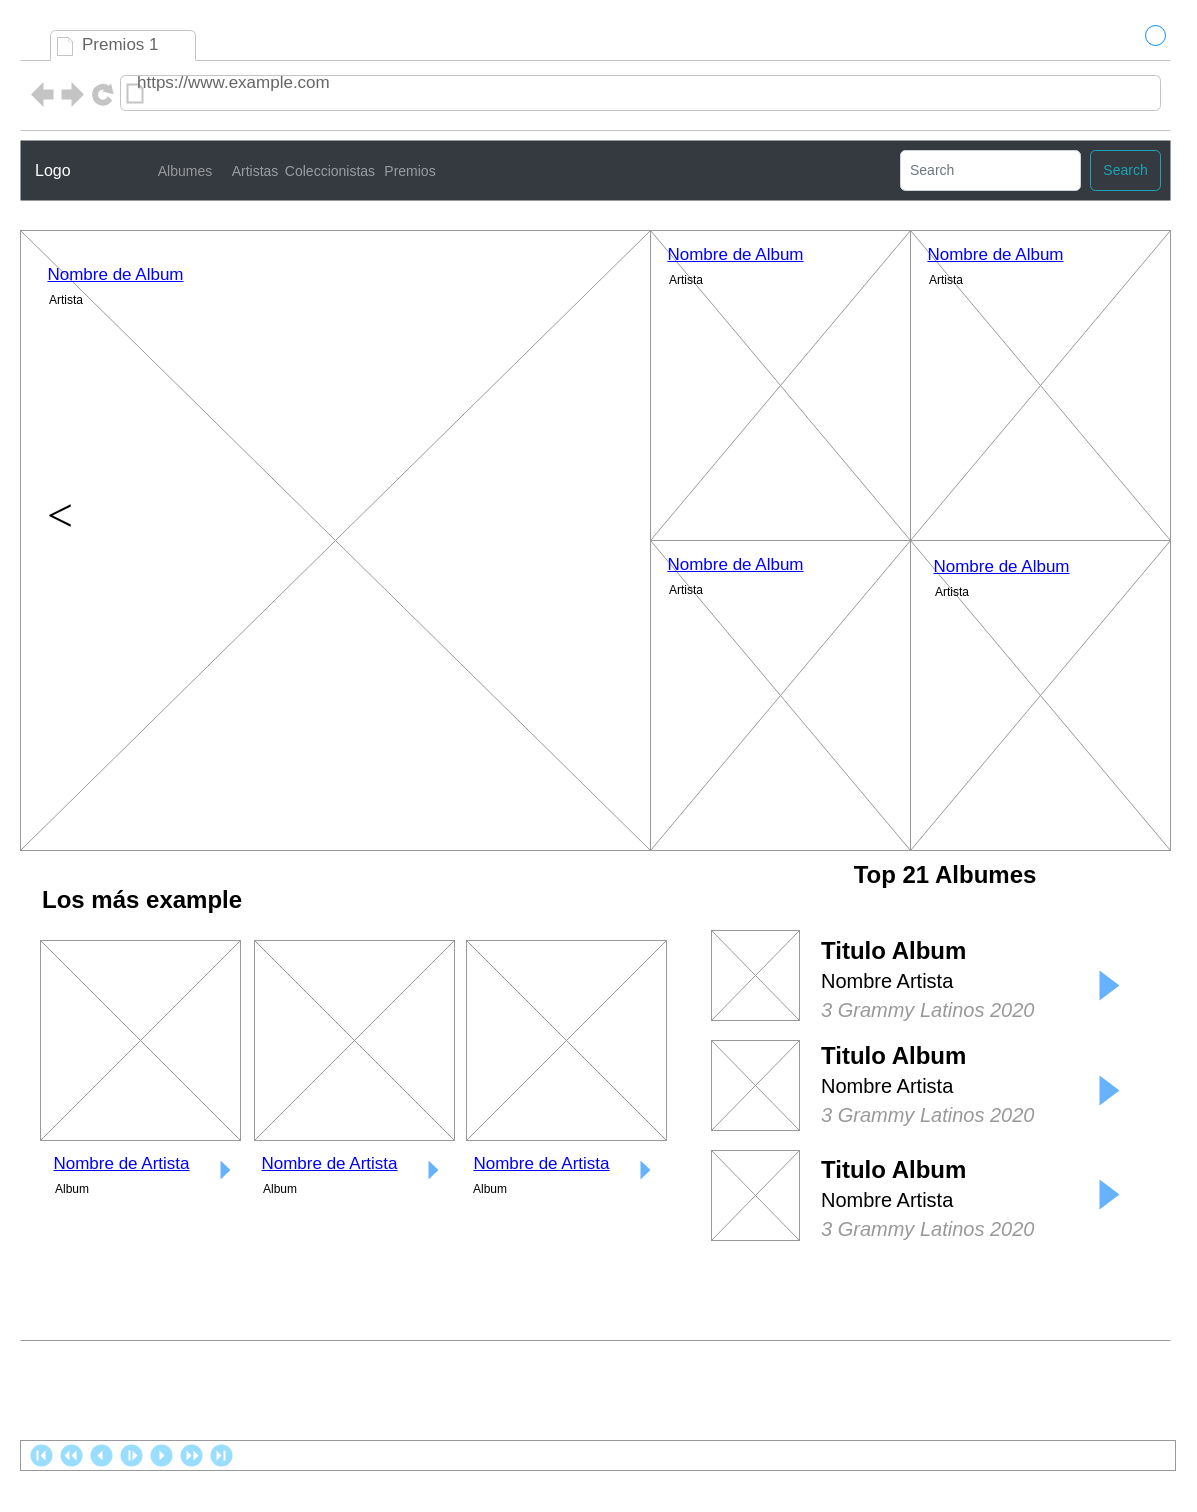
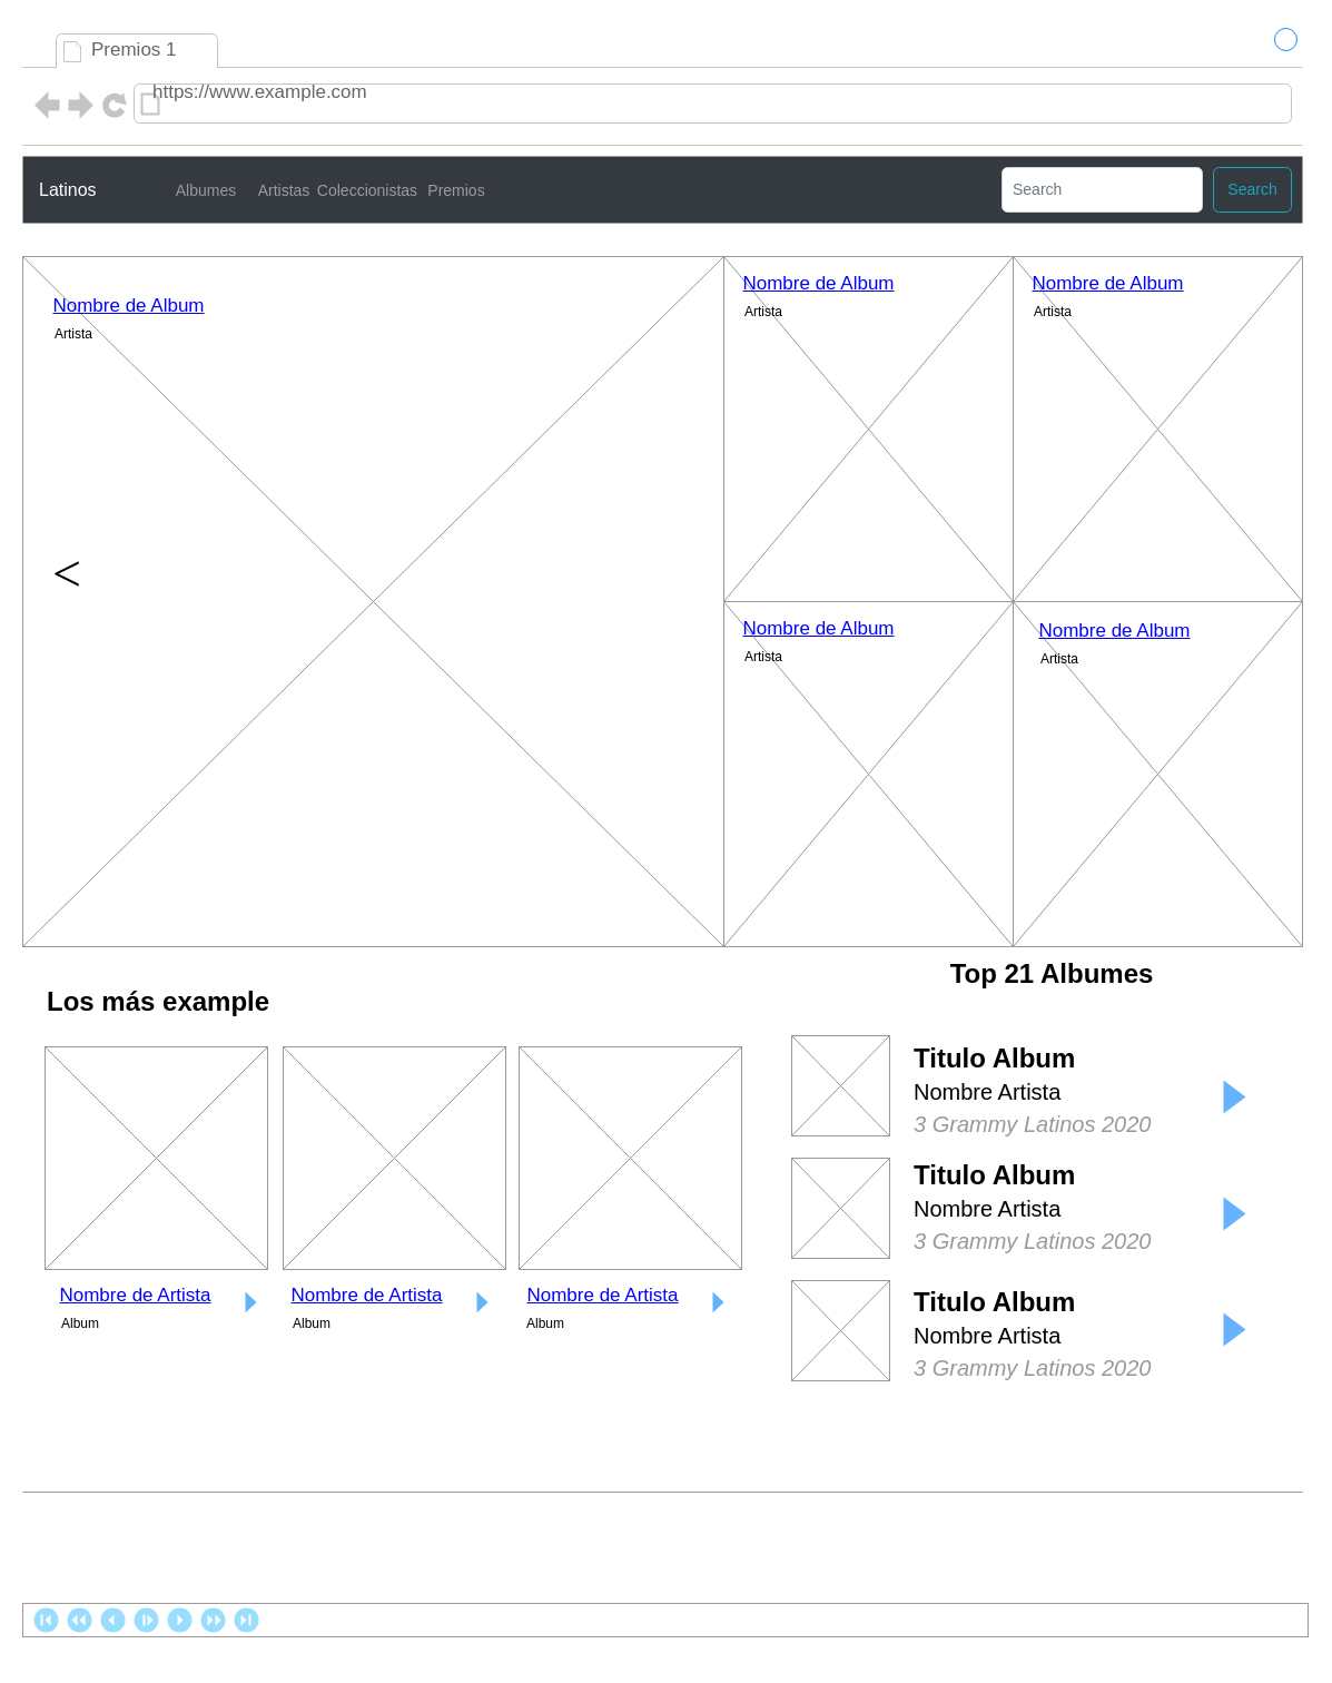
  <mxCell id="0" />
  <mxCell id="1" parent="0" />
  <mxCell id="2" value="" style="strokeWidth=1;shadow=0;dashed=0;align=center;html=1;shape=mxgraph.mockup.containers.browserWindow;rSize=0;strokeColor2=#008cff;strokeColor3=#c4c4c4;mainText=,;recursiveResize=0;strokeColor=#FFFFFF;fontColor=#FFFFFF;" parent="1" vertex="1"><mxGeometry x="20" y="20" width="1150" height="1420" as="geometry" /></mxCell>
  <mxCell id="3" value="Premios 1" style="strokeWidth=1;shadow=0;dashed=0;align=center;html=1;shape=mxgraph.mockup.containers.anchor;fontSize=17;fontColor=#666666;align=left;" parent="2" vertex="1"><mxGeometry x="60" y="12" width="110" height="26" as="geometry" /></mxCell>
  <mxCell id="4" value="https://www.example.com" style="strokeWidth=1;shadow=0;dashed=0;align=center;html=1;shape=mxgraph.mockup.containers.anchor;rSize=0;fontSize=17;fontColor=#666666;align=left;" parent="2" vertex="1"><mxGeometry x="115" y="50" width="250" height="26" as="geometry" /></mxCell>
  <mxCell id="5" value="" style="verticalLabelPosition=bottom;shadow=0;dashed=0;align=center;html=1;verticalAlign=top;strokeWidth=1;shape=mxgraph.mockup.markup.line;strokeColor=#999999;fillColor=#008CFF;fontSize=13;fontColor=#0066CC;" parent="2" vertex="1"><mxGeometry y="1310" width="1150" height="20" as="geometry" /></mxCell>
  <mxCell id="6" value="" style="shape=image;html=1;verticalAlign=top;verticalLabelPosition=bottom;labelBackgroundColor=#ffffff;imageAspect=0;aspect=fixed;image=https://cdn3.iconfinder.com/data/icons/peelicons-vol-1/50/Facebook-128.png;fillColor=#008CFF;fontSize=13;fontColor=#0066CC;" parent="2" vertex="1"><mxGeometry x="960" y="1350" width="30" height="30" as="geometry" /></mxCell>
  <mxCell id="7" value="" style="shape=image;html=1;verticalAlign=top;verticalLabelPosition=bottom;labelBackgroundColor=#ffffff;imageAspect=0;aspect=fixed;image=https://cdn3.iconfinder.com/data/icons/peelicons-vol-1/50/Twitter-128.png;fillColor=#008CFF;fontSize=13;fontColor=#0066CC;" parent="2" vertex="1"><mxGeometry x="1010" y="1350" width="30" height="30" as="geometry" /></mxCell>
  <mxCell id="8" value="" style="verticalLabelPosition=bottom;shadow=0;dashed=0;align=center;html=1;verticalAlign=top;strokeWidth=1;shape=mxgraph.mockup.graphics.simpleIcon;strokeColor=#999999;" parent="2" vertex="1"><mxGeometry y="210" width="630" height="620" as="geometry" /></mxCell>
  <mxCell id="9" value="" style="verticalLabelPosition=bottom;shadow=0;dashed=0;align=center;html=1;verticalAlign=top;strokeWidth=1;shape=mxgraph.mockup.graphics.simpleIcon;strokeColor=#999999;" parent="2" vertex="1"><mxGeometry x="630" y="210" width="260" height="310" as="geometry" /></mxCell>
  <mxCell id="10" value="" style="verticalLabelPosition=bottom;shadow=0;dashed=0;align=center;html=1;verticalAlign=top;strokeWidth=1;shape=mxgraph.mockup.graphics.simpleIcon;strokeColor=#999999;" parent="2" vertex="1"><mxGeometry x="890" y="210" width="260" height="310" as="geometry" /></mxCell>
  <mxCell id="11" value="" style="verticalLabelPosition=bottom;shadow=0;dashed=0;align=center;html=1;verticalAlign=top;strokeWidth=1;shape=mxgraph.mockup.graphics.simpleIcon;strokeColor=#999999;" parent="2" vertex="1"><mxGeometry x="630" y="520" width="260" height="310" as="geometry" /></mxCell>
  <mxCell id="12" value="" style="verticalLabelPosition=bottom;shadow=0;dashed=0;align=center;html=1;verticalAlign=top;strokeWidth=1;shape=mxgraph.mockup.graphics.simpleIcon;strokeColor=#999999;" parent="2" vertex="1"><mxGeometry x="890" y="520" width="260" height="310" as="geometry" /></mxCell>
  <mxCell id="13" value="Nombre de Album" style="shape=rectangle;strokeColor=none;fillColor=none;linkText=;fontSize=17;fontColor=#0000ff;fontStyle=4;html=1;align=center;" parent="2" vertex="1"><mxGeometry x="20" y="240" width="150" height="30" as="geometry" /></mxCell>
  <mxCell id="14" value="Artista" style="text;html=1;strokeColor=none;fillColor=none;align=center;verticalAlign=middle;whiteSpace=wrap;rounded=0;" parent="2" vertex="1"><mxGeometry x="26" y="270" width="40" height="20" as="geometry" /></mxCell>
  <mxCell id="15" value="Nombre de Album" style="shape=rectangle;strokeColor=none;fillColor=none;linkText=;fontSize=17;fontColor=#0000ff;fontStyle=4;html=1;align=center;" parent="2" vertex="1"><mxGeometry x="640" y="220" width="150" height="30" as="geometry" /></mxCell>
  <mxCell id="16" value="Artista" style="text;html=1;strokeColor=none;fillColor=none;align=center;verticalAlign=middle;whiteSpace=wrap;rounded=0;" parent="2" vertex="1"><mxGeometry x="646" y="250" width="40" height="20" as="geometry" /></mxCell>
  <mxCell id="17" value="Nombre de Album" style="shape=rectangle;strokeColor=none;fillColor=none;linkText=;fontSize=17;fontColor=#0000ff;fontStyle=4;html=1;align=center;" parent="2" vertex="1"><mxGeometry x="900" y="220" width="150" height="30" as="geometry" /></mxCell>
  <mxCell id="18" value="Artista" style="text;html=1;strokeColor=none;fillColor=none;align=center;verticalAlign=middle;whiteSpace=wrap;rounded=0;" parent="2" vertex="1"><mxGeometry x="906" y="250" width="40" height="20" as="geometry" /></mxCell>
  <mxCell id="19" value="Nombre de Album" style="shape=rectangle;strokeColor=none;fillColor=none;linkText=;fontSize=17;fontColor=#0000ff;fontStyle=4;html=1;align=center;" parent="2" vertex="1"><mxGeometry x="640" y="530" width="150" height="30" as="geometry" /></mxCell>
  <mxCell id="20" value="Artista" style="text;html=1;strokeColor=none;fillColor=none;align=center;verticalAlign=middle;whiteSpace=wrap;rounded=0;" parent="2" vertex="1"><mxGeometry x="646" y="560" width="40" height="20" as="geometry" /></mxCell>
  <mxCell id="21" value="Nombre de Album" style="shape=rectangle;strokeColor=none;fillColor=none;linkText=;fontSize=17;fontColor=#0000ff;fontStyle=4;html=1;align=center;" parent="2" vertex="1"><mxGeometry x="906" y="532" width="150" height="30" as="geometry" /></mxCell>
  <mxCell id="22" value="Artista" style="text;html=1;strokeColor=none;fillColor=none;align=center;verticalAlign=middle;whiteSpace=wrap;rounded=0;" parent="2" vertex="1"><mxGeometry x="912" y="562" width="40" height="20" as="geometry" /></mxCell>
  <mxCell id="23" value="&amp;lt;" style="text;html=1;strokeColor=none;fillColor=none;align=center;verticalAlign=middle;whiteSpace=wrap;rounded=0;fontSize=46;fontFamily=Comic Sans MS;" parent="2" vertex="1"><mxGeometry x="20" y="480" width="40" height="30" as="geometry" /></mxCell>
  <mxCell id="24" value="Top 21 Albumes" style="text;html=1;strokeColor=none;fillColor=none;align=center;verticalAlign=middle;whiteSpace=wrap;rounded=0;labelBackgroundColor=#ffffff;fontFamily=Helvetica;fontSize=24;fontStyle=1" parent="2" vertex="1"><mxGeometry x="830" y="845" width="190" height="20" as="geometry" /></mxCell>
  <mxCell id="25" value="" style="verticalLabelPosition=bottom;shadow=0;dashed=0;align=center;html=1;verticalAlign=top;strokeWidth=1;shape=mxgraph.mockup.graphics.simpleIcon;strokeColor=#999999;labelBackgroundColor=#ffffff;fontFamily=Helvetica;fontSize=24;" parent="2" vertex="1"><mxGeometry x="691" y="910" width="88" height="90" as="geometry" /></mxCell>
  <mxCell id="26" value="" style="verticalLabelPosition=bottom;shadow=0;dashed=0;align=center;html=1;verticalAlign=top;strokeWidth=1;shape=mxgraph.mockup.graphics.simpleIcon;strokeColor=#999999;labelBackgroundColor=#ffffff;fontFamily=Helvetica;fontSize=24;" parent="2" vertex="1"><mxGeometry x="691" y="1020" width="88" height="90" as="geometry" /></mxCell>
  <mxCell id="27" value="" style="verticalLabelPosition=bottom;shadow=0;dashed=0;align=center;html=1;verticalAlign=top;strokeWidth=1;shape=mxgraph.mockup.graphics.simpleIcon;strokeColor=#999999;labelBackgroundColor=#ffffff;fontFamily=Helvetica;fontSize=24;" parent="2" vertex="1"><mxGeometry x="691" y="1130" width="88" height="90" as="geometry" /></mxCell>
  <mxCell id="28" value="&lt;b&gt;Titulo Album&lt;br&gt;&lt;/b&gt;&lt;font style=&quot;font-size: 20px&quot;&gt;Nombre Artista&lt;br&gt;&lt;font color=&quot;#999999&quot;&gt;&lt;i&gt;3 Grammy Latinos 2020&lt;/i&gt;&lt;/font&gt;&lt;/font&gt;" style="text;html=1;strokeColor=none;fillColor=none;align=left;verticalAlign=middle;whiteSpace=wrap;rounded=0;labelBackgroundColor=#ffffff;fontFamily=Helvetica;fontSize=24;" parent="2" vertex="1"><mxGeometry x="799" y="950" width="340" height="20" as="geometry" /></mxCell>
  <mxCell id="29" value="&lt;b&gt;Titulo Album&lt;br&gt;&lt;/b&gt;&lt;font style=&quot;font-size: 20px&quot;&gt;Nombre Artista&lt;br&gt;&lt;font color=&quot;#999999&quot;&gt;&lt;i&gt;3 Grammy Latinos 2020&lt;/i&gt;&lt;/font&gt;&lt;/font&gt;" style="text;html=1;strokeColor=none;fillColor=none;align=left;verticalAlign=middle;whiteSpace=wrap;rounded=0;labelBackgroundColor=#ffffff;fontFamily=Helvetica;fontSize=24;" parent="2" vertex="1"><mxGeometry x="799" y="1055" width="340" height="20" as="geometry" /></mxCell>
  <mxCell id="30" value="&lt;b&gt;Titulo Album&lt;br&gt;&lt;/b&gt;&lt;font style=&quot;font-size: 20px&quot;&gt;Nombre Artista&lt;br&gt;&lt;font color=&quot;#999999&quot;&gt;&lt;i&gt;3 Grammy Latinos 2020&lt;/i&gt;&lt;/font&gt;&lt;/font&gt;" style="text;html=1;strokeColor=none;fillColor=none;align=left;verticalAlign=middle;whiteSpace=wrap;rounded=0;labelBackgroundColor=#ffffff;fontFamily=Helvetica;fontSize=24;" parent="2" vertex="1"><mxGeometry x="799" y="1169" width="340" height="20" as="geometry" /></mxCell>
  <mxCell id="31" value="" style="triangle;whiteSpace=wrap;html=1;labelBackgroundColor=#66B2FF;fontFamily=Helvetica;fontSize=24;align=left;fillColor=#66B2FF;strokeColor=none;" parent="2" vertex="1"><mxGeometry x="1079" y="950" width="20" height="30" as="geometry" /></mxCell>
  <mxCell id="32" value="" style="triangle;whiteSpace=wrap;html=1;labelBackgroundColor=#66B2FF;fontFamily=Helvetica;fontSize=24;align=left;fillColor=#66B2FF;strokeColor=none;" parent="2" vertex="1"><mxGeometry x="1079" y="1055" width="20" height="30" as="geometry" /></mxCell>
  <mxCell id="33" value="" style="triangle;whiteSpace=wrap;html=1;labelBackgroundColor=#66B2FF;fontFamily=Helvetica;fontSize=24;align=left;fillColor=#66B2FF;strokeColor=none;" parent="2" vertex="1"><mxGeometry x="1079" y="1159" width="20" height="30" as="geometry" /></mxCell>
  <mxCell id="34" value="" style="verticalLabelPosition=bottom;shadow=0;dashed=0;align=center;html=1;verticalAlign=top;strokeWidth=1;shape=mxgraph.mockup.graphics.simpleIcon;strokeColor=#999999;" parent="2" vertex="1"><mxGeometry x="20" y="920" width="200" height="200" as="geometry" /></mxCell>
  <mxCell id="35" value="Los más example" style="text;html=1;strokeColor=none;fillColor=none;align=left;verticalAlign=middle;whiteSpace=wrap;rounded=0;labelBackgroundColor=#ffffff;fontFamily=Helvetica;fontSize=24;fontStyle=1" parent="2" vertex="1"><mxGeometry x="20" y="870" width="350" height="20" as="geometry" /></mxCell>
  <mxCell id="36" value="" style="verticalLabelPosition=bottom;shadow=0;dashed=0;align=center;html=1;verticalAlign=top;strokeWidth=1;shape=mxgraph.mockup.graphics.simpleIcon;strokeColor=#999999;" parent="2" vertex="1"><mxGeometry x="234" y="920" width="200" height="200" as="geometry" /></mxCell>
  <mxCell id="37" value="" style="verticalLabelPosition=bottom;shadow=0;dashed=0;align=center;html=1;verticalAlign=top;strokeWidth=1;shape=mxgraph.mockup.graphics.simpleIcon;strokeColor=#999999;" parent="2" vertex="1"><mxGeometry x="446" y="920" width="200" height="200" as="geometry" /></mxCell>
  <mxCell id="38" value="Nombre de Artista" style="shape=rectangle;strokeColor=none;fillColor=none;linkText=;fontSize=17;fontColor=#0000ff;fontStyle=4;html=1;align=center;" parent="2" vertex="1"><mxGeometry x="26" y="1129" width="150" height="30" as="geometry" /></mxCell>
  <mxCell id="39" value="Album" style="text;html=1;strokeColor=none;fillColor=none;align=center;verticalAlign=middle;whiteSpace=wrap;rounded=0;" parent="2" vertex="1"><mxGeometry x="32" y="1159" width="40" height="20" as="geometry" /></mxCell>
  <mxCell id="40" value="" style="triangle;whiteSpace=wrap;html=1;labelBackgroundColor=#66B2FF;fontFamily=Helvetica;fontSize=24;align=left;fillColor=#66B2FF;strokeColor=none;" parent="2" vertex="1"><mxGeometry x="200" y="1140" width="10" height="19" as="geometry" /></mxCell>
  <mxCell id="41" value="" style="triangle;whiteSpace=wrap;html=1;labelBackgroundColor=#66B2FF;fontFamily=Helvetica;fontSize=24;align=left;fillColor=#66B2FF;strokeColor=none;" parent="2" vertex="1"><mxGeometry x="408" y="1140" width="10" height="19" as="geometry" /></mxCell>
  <mxCell id="42" value="" style="triangle;whiteSpace=wrap;html=1;labelBackgroundColor=#66B2FF;fontFamily=Helvetica;fontSize=24;align=left;fillColor=#66B2FF;strokeColor=none;" parent="2" vertex="1"><mxGeometry x="620" y="1140" width="10" height="19" as="geometry" /></mxCell>
  <mxCell id="43" value="Nombre de Artista" style="shape=rectangle;strokeColor=none;fillColor=none;linkText=;fontSize=17;fontColor=#0000ff;fontStyle=4;html=1;align=center;" parent="2" vertex="1"><mxGeometry x="234" y="1129" width="150" height="30" as="geometry" /></mxCell>
  <mxCell id="44" value="Nombre de Artista" style="shape=rectangle;strokeColor=none;fillColor=none;linkText=;fontSize=17;fontColor=#0000ff;fontStyle=4;html=1;align=center;" parent="2" vertex="1"><mxGeometry x="446" y="1129" width="150" height="30" as="geometry" /></mxCell>
  <mxCell id="45" value="Album" style="text;html=1;strokeColor=none;fillColor=none;align=center;verticalAlign=middle;whiteSpace=wrap;rounded=0;" parent="2" vertex="1"><mxGeometry x="240" y="1159" width="40" height="20" as="geometry" /></mxCell>
  <mxCell id="46" value="Album" style="text;html=1;strokeColor=none;fillColor=none;align=center;verticalAlign=middle;whiteSpace=wrap;rounded=0;" parent="2" vertex="1"><mxGeometry x="450" y="1159" width="40" height="20" as="geometry" /></mxCell>
- <mxCell id="47" value="Logo" style="html=1;shadow=0;dashed=0;fillColor=#343A40;strokeColor=none;fontSize=16;fontColor=#ffffff;align=left;spacing=15;labelBackgroundColor=none;fontFamily=Helvetica;" parent="2" vertex="1"><mxGeometry y="120" width="1150" height="60" as="geometry" /></mxCell>
+ <mxCell id="47" value="Latinos" style="html=1;shadow=0;dashed=0;fillColor=#343A40;strokeColor=none;fontSize=16;fontColor=#ffffff;align=left;spacing=15;labelBackgroundColor=none;fontFamily=Helvetica;" parent="2" vertex="1"><mxGeometry y="120" width="1150" height="60" as="geometry" /></mxCell>
  <mxCell id="48" value="Albumes" style="fillColor=none;strokeColor=none;fontSize=14;align=center;fontColor=#999999;" parent="47" vertex="1"><mxGeometry width="70" height="40" relative="1" as="geometry"><mxPoint x="130" y="10" as="offset" /></mxGeometry></mxCell>
  <mxCell id="49" value="Artistas" style="fillColor=none;strokeColor=none;fontSize=14;fontColor=#9A9DA0;align=center;" parent="47" vertex="1"><mxGeometry width="70" height="40" relative="1" as="geometry"><mxPoint x="200" y="10" as="offset" /></mxGeometry></mxCell>
  <mxCell id="50" value="Coleccionistas" style="fillColor=none;strokeColor=none;fontSize=14;fontColor=#9A9DA0;align=center;spacingRight=0;" parent="47" vertex="1"><mxGeometry width="80" height="40" relative="1" as="geometry"><mxPoint x="270" y="10" as="offset" /></mxGeometry></mxCell>
  <mxCell id="51" value="Premios" style="fillColor=none;strokeColor=none;fontSize=14;fontColor=#9A9DA0;align=center;" parent="47" vertex="1"><mxGeometry width="80" height="40" relative="1" as="geometry"><mxPoint x="350" y="10" as="offset" /></mxGeometry></mxCell>
  <mxCell id="52" value="Search" style="html=1;shadow=0;dashed=0;shape=mxgraph.bootstrap.rrect;rSize=5;fontSize=14;fontColor=#1CA5B8;strokeColor=#1CA5B8;fillColor=none;" parent="47" vertex="1"><mxGeometry x="1" width="70" height="40" relative="1" as="geometry"><mxPoint x="-80" y="10" as="offset" /></mxGeometry></mxCell>
  <mxCell id="53" value="Search" style="html=1;shadow=0;dashed=0;shape=mxgraph.bootstrap.rrect;rSize=5;fontSize=14;fontColor=#6C767D;strokeColor=#CED4DA;fillColor=#ffffff;align=left;spacing=10;" parent="47" vertex="1"><mxGeometry x="1" width="180" height="40" relative="1" as="geometry"><mxPoint x="-270" y="10" as="offset" /></mxGeometry></mxCell>
  <mxCell id="54" value="" style="verticalLabelPosition=bottom;shadow=0;dashed=0;align=center;html=1;verticalAlign=top;strokeWidth=1;shape=mxgraph.mockup.misc.playbackControls;strokeColor=#999999;fillColor2=#99ddff;strokeColor2=none;fillColor3=#ffffff;strokeColor3=none;fontFamily=Helvetica;fontSize=18;" parent="1" vertex="1"><mxGeometry x="20" y="1420" width="1155" height="70" as="geometry" /></mxCell>
